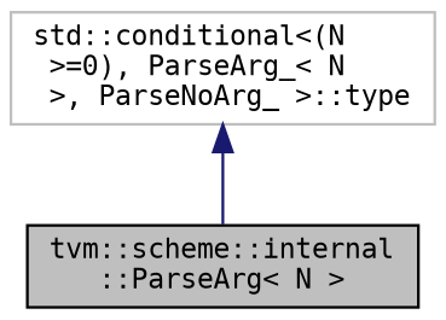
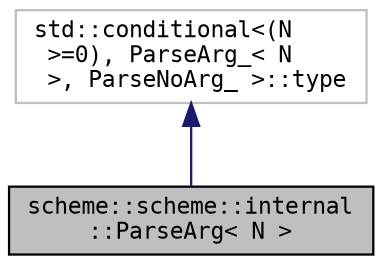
  digraph {
    fontname="DejaVu Sans Mono"
    node [fontname="DejaVu Sans Mono" fontsize=10 shape=record style=filled]
-   n1 [color=black fillcolor=grey75 fontcolor=black height=0.2 label="tvm::scheme::internal\l::ParseArg\< N \>" width=0.4]
+   n1 [color=black fillcolor=grey75 fontcolor=black height=0.2 label="scheme::scheme::internal\l::ParseArg\< N \>" width=0.4]
    n2 [color=grey75 fillcolor=white height=0.2 label="std::conditional\<(N\l \>=0), ParseArg_\< N\l \>, ParseNoArg_ \>::type" width=0.4]
    n2 -> n1 [color=midnightblue dir=back fontname="DejaVu Sans Mono" fontsize=10 labelfontname=Helvetica labelfontsize=10 style=solid]
  }
